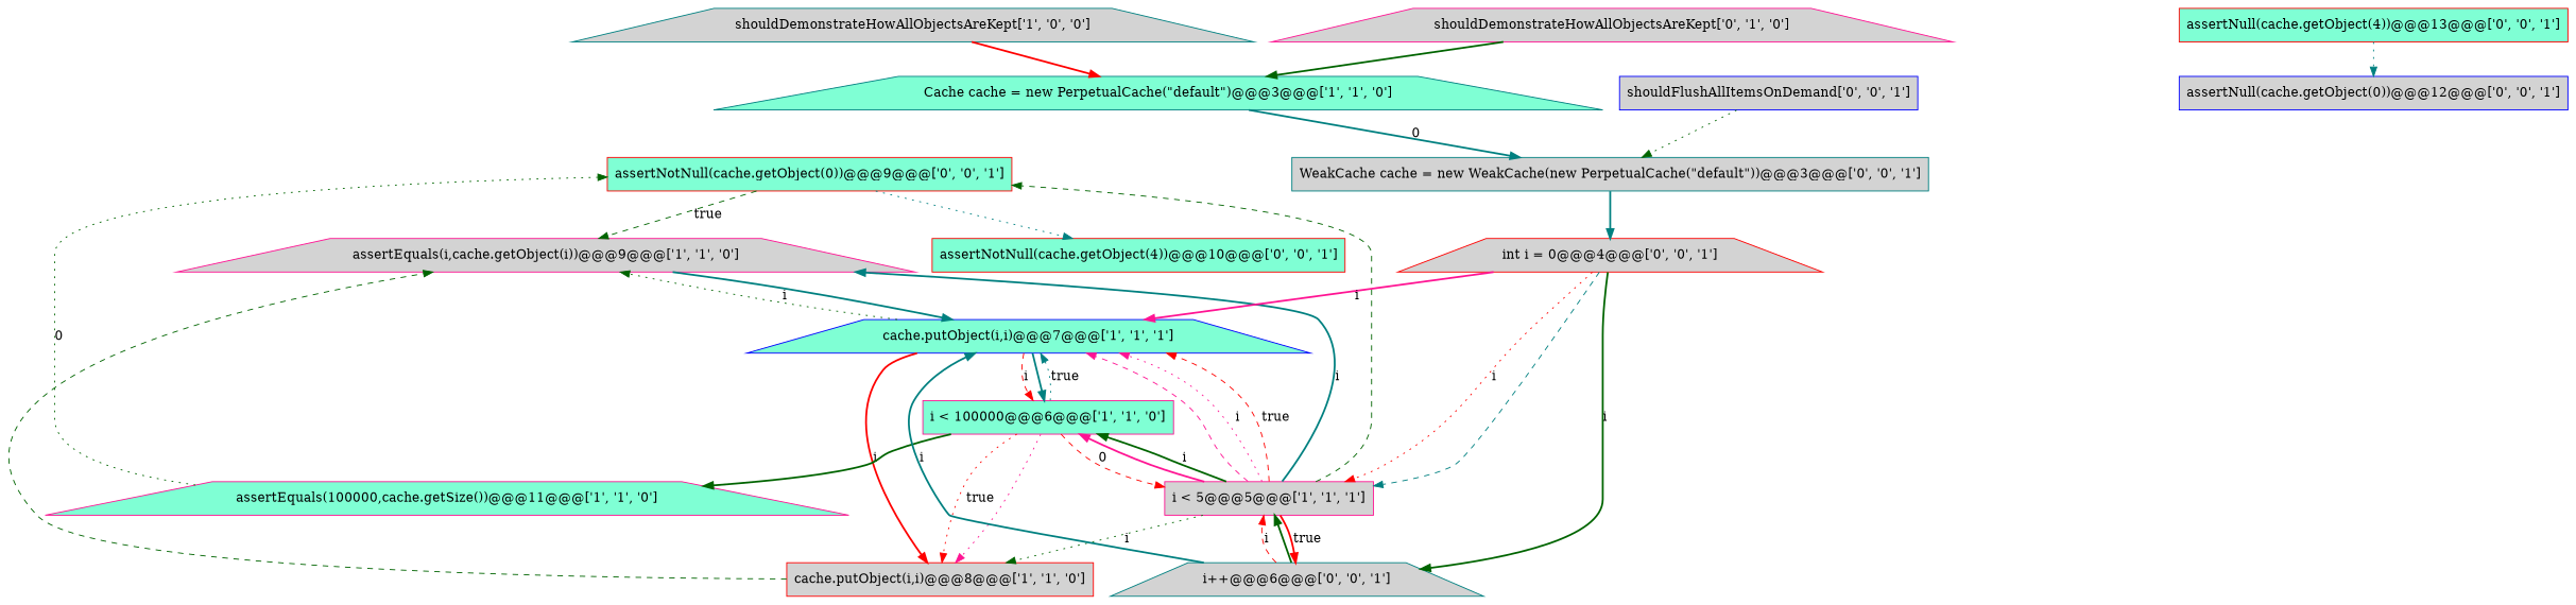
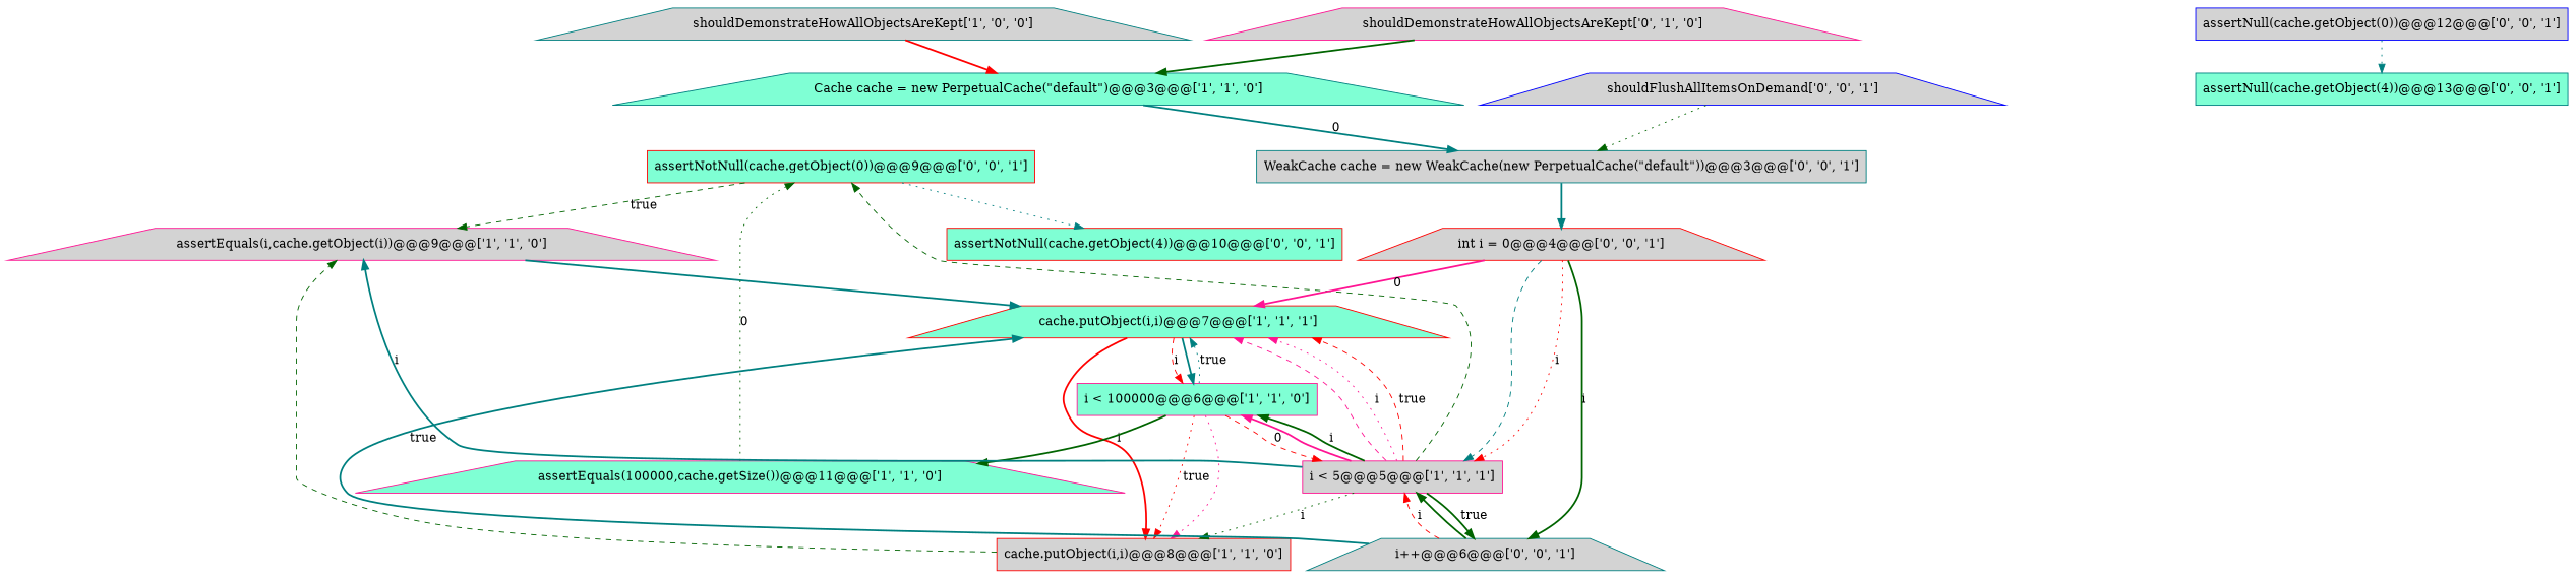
  digraph {
    node [color=red fillcolor=lightgrey shape=box style=filled]
    edge [color=darkgreen style=bold]
    n1 [fillcolor=aquamarine label="assertNotNull(cache.getObject(0))@@@9@@@['0', '0', '1']"]
    n2 [fillcolor=aquamarine label="assertNotNull(cache.getObject(4))@@@10@@@['0', '0', '1']"]
    n3 [color=deeppink label="assertEquals(i,cache.getObject(i))@@@9@@@['1', '1', '0']" shape=trapezium]
    n4 [color=deeppink fillcolor=aquamarine label="assertEquals(100000,cache.getSize())@@@11@@@['1', '1', '0']" shape=trapezium]
    n5 [color=blue label="assertNull(cache.getObject(0))@@@12@@@['0', '0', '1']"]
-   n6 [fillcolor=aquamarine label="assertNull(cache.getObject(4))@@@13@@@['0', '0', '1']"]
+   n6 [color=teal fillcolor=aquamarine label="assertNull(cache.getObject(4))@@@13@@@['0', '0', '1']"]
    n7 [label="cache.putObject(i,i)@@@8@@@['1', '1', '0']"]
-   n8 [color=blue fillcolor=aquamarine label="cache.putObject(i,i)@@@7@@@['1', '1', '1']" shape=trapezium]
+   n8 [fillcolor=aquamarine label="cache.putObject(i,i)@@@7@@@['1', '1', '1']" shape=trapezium]
    n9 [color=deeppink fillcolor=aquamarine label="i < 100000@@@6@@@['1', '1', '0']"]
    n10 [color=deeppink label="i < 5@@@5@@@['1', '1', '1']"]
    n11 [color=teal label="i++@@@6@@@['0', '0', '1']" shape=trapezium]
    n12 [label="int i = 0@@@4@@@['0', '0', '1']" shape=trapezium]
    n13 [color=teal label="shouldDemonstrateHowAllObjectsAreKept['1', '0', '0']" shape=trapezium]
    n14 [color=teal fillcolor=aquamarine label="Cache cache = new PerpetualCache(\"default\")@@@3@@@['1', '1', '0']" shape=trapezium]
    n15 [color=teal label="WeakCache cache = new WeakCache(new PerpetualCache(\"default\"))@@@3@@@['0', '0', '1']"]
-   n16 [color=blue label="shouldFlushAllItemsOnDemand['0', '0', '1']"]
+   n16 [color=blue label="shouldFlushAllItemsOnDemand['0', '0', '1']" shape=trapezium]
    n17 [color=deeppink label="shouldDemonstrateHowAllObjectsAreKept['0', '1', '0']" shape=trapezium]
    n1 -> n2 [color=teal style=dotted]
    n1 -> n3 [label=true style=dashed]
    n3 -> n8 [color=teal]
    n4 -> n1 [label=0 style=dotted]
-   n6 -> n5 [color=teal style=dotted]
+   n5 -> n6 [color=teal style=dotted]
    n7 -> n3 [style=dashed]
-   n8 -> n3 [label=i style=dotted]
    n8 -> n7 [color=red label=i]
    n8 -> n9 [color=red label=i style=dashed]
    n8 -> n9 [color=teal]
    n9 -> n4
    n9 -> n7 [color=red label=true style=dotted]
    n9 -> n7 [color=deeppink style=dotted]
    n9 -> n8 [color=teal label=true style=dotted]
    n9 -> n10 [color=red label=0 style=dashed]
    n10 -> n1 [style=dashed]
    n10 -> n3 [color=teal label=i]
    n10 -> n7 [label=i style=dotted]
    n10 -> n8 [color=deeppink style=dashed]
    n10 -> n8 [color=deeppink label=i style=dotted]
    n10 -> n8 [color=red label=true style=dashed]
    n10 -> n9 [color=deeppink]
    n10 -> n9 [label=i]
-   n10 -> n11 [color=red label=true]
-   n11 -> n8 [color=teal label=i]
+   n10 -> n11 [label=true]
+   n11 -> n8 [color=teal label=true]
    n11 -> n10 [color=red label=i style=dashed]
    n11 -> n10
-   n12 -> n8 [color=deeppink label=i]
+   n12 -> n8 [color=deeppink label=0]
    n12 -> n10 [color=teal style=dashed]
    n12 -> n10 [color=red label=i style=dotted]
    n12 -> n11 [label=i]
    n13 -> n14 [color=red]
    n14 -> n15 [color=teal label=0]
    n15 -> n12 [color=teal]
    n16 -> n15 [style=dotted]
    n17 -> n14
  }
